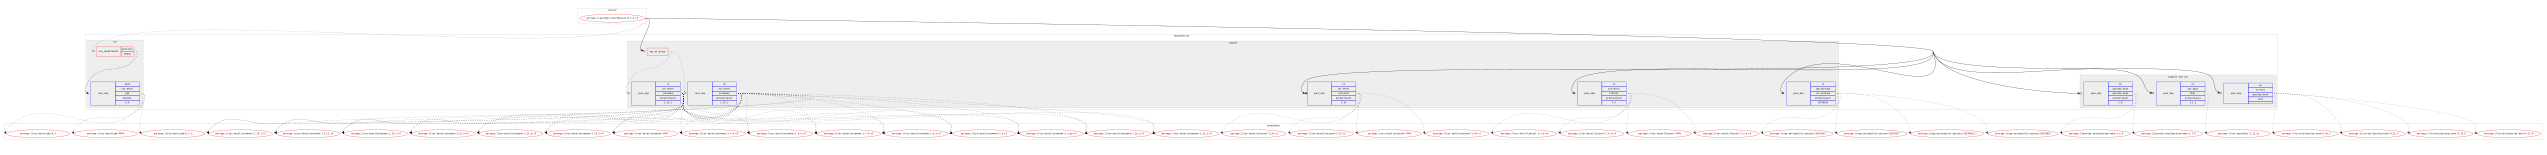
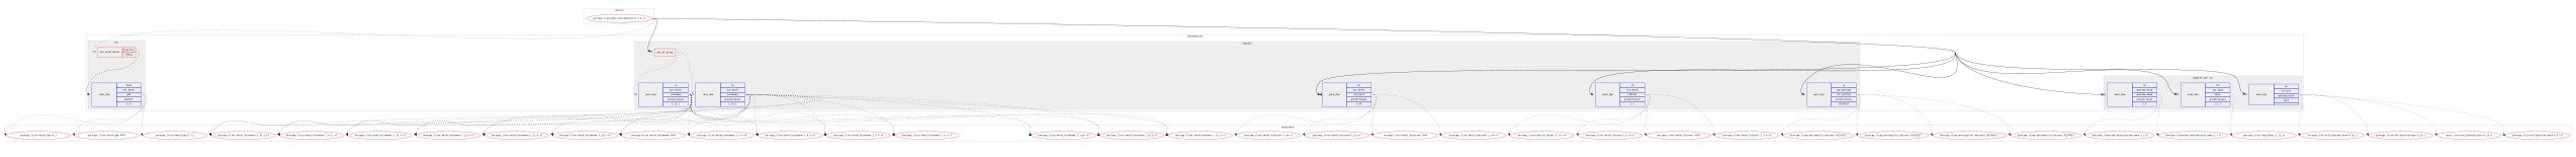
  digraph {
    compound=true
    concentrate=true
    fontname="JetBrains Mono"
    fontsize=10
    newrank=true
    rankdir=TB
    ranksep=1.5
    node [color=red fontname="JetBrains Mono" fontsize=10]
    edge [arrowhead=vee fontname="JetBrains Mono" headport=w style=dotted tailport=e weight=100]
    n1 [label="portage://gnustep-libs/dbuskit-0.1.1-r1" width=4]
    n2 [color=blue label=<<TABLE BORDER="0" CELLBORDER="1" CELLSPACING="0" CELLPADDING="4" WIDTH="220"><TR><TD ROWSPAN="6" CELLPADDING="30">pack_dep</TD></TR><TR><TD WIDTH="110">no</TD></TR><TR><TD>sys-devel</TD></TR><TR><TD>automake</TD></TR><TR><TD>greaterequal</TD></TR><TR><TD>1.16.1</TD></TR></TABLE>> shape=none]
    n3 [color=blue label=<<TABLE BORDER="0" CELLBORDER="1" CELLSPACING="0" CELLPADDING="4" WIDTH="220"><TR><TD ROWSPAN="6" CELLPADDING="30">pack_dep</TD></TR><TR><TD WIDTH="110">no</TD></TR><TR><TD>sys-devel</TD></TR><TR><TD>automake</TD></TR><TR><TD>greaterequal</TD></TR><TR><TD>1.15.1</TD></TR></TABLE>> shape=none]
    n4 [label=<<TABLE BORDER="0" CELLBORDER="1" CELLSPACING="0" CELLPADDING="4"><TR><TD CELLPADDING="10">any_of_group</TD></TR></TABLE>> shape=none]
    n5 [color=blue label=<<TABLE BORDER="0" CELLBORDER="1" CELLSPACING="0" CELLPADDING="4" WIDTH="220"><TR><TD ROWSPAN="6" CELLPADDING="30">pack_dep</TD></TR><TR><TD WIDTH="110">no</TD></TR><TR><TD>app-portage</TD></TR><TR><TD>elt-patches</TD></TR><TR><TD>greaterequal</TD></TR><TR><TD>20170815</TD></TR></TABLE>> shape=none]
    n6 [color=blue label=<<TABLE BORDER="0" CELLBORDER="1" CELLSPACING="0" CELLPADDING="4" WIDTH="220"><TR><TD ROWSPAN="6" CELLPADDING="30">pack_dep</TD></TR><TR><TD WIDTH="110">no</TD></TR><TR><TD>sys-devel</TD></TR><TR><TD>autoconf</TD></TR><TR><TD>greaterequal</TD></TR><TR><TD>2.69</TD></TR></TABLE>> shape=none]
    n7 [color=blue label=<<TABLE BORDER="0" CELLBORDER="1" CELLSPACING="0" CELLPADDING="4" WIDTH="220"><TR><TD ROWSPAN="6" CELLPADDING="30">pack_dep</TD></TR><TR><TD WIDTH="110">no</TD></TR><TR><TD>sys-devel</TD></TR><TR><TD>libtool</TD></TR><TR><TD>greaterequal</TD></TR><TR><TD>2.4</TD></TR></TABLE>> shape=none]
    n8 [color=blue label=<<TABLE BORDER="0" CELLBORDER="1" CELLSPACING="0" CELLPADDING="4" WIDTH="220"><TR><TD ROWSPAN="6" CELLPADDING="30">pack_dep</TD></TR><TR><TD WIDTH="110">no</TD></TR><TR><TD>gnustep-base</TD></TR><TR><TD>gnustep-make</TD></TR><TR><TD>greaterequal</TD></TR><TR><TD>2.0</TD></TR></TABLE>> shape=none]
    n9 [color=blue label=<<TABLE BORDER="0" CELLBORDER="1" CELLSPACING="0" CELLPADDING="4" WIDTH="220"><TR><TD ROWSPAN="6" CELLPADDING="30">pack_dep</TD></TR><TR><TD WIDTH="110">no</TD></TR><TR><TD>sys-apps</TD></TR><TR><TD>dbus</TD></TR><TR><TD>greaterequal</TD></TR><TR><TD>1.2.1</TD></TR></TABLE>> shape=none]
    n10 [color=blue label=<<TABLE BORDER="0" CELLBORDER="1" CELLSPACING="0" CELLPADDING="4" WIDTH="220"><TR><TD ROWSPAN="6" CELLPADDING="30">pack_dep</TD></TR><TR><TD WIDTH="110">no</TD></TR><TR><TD>virtual</TD></TR><TR><TD>gnustep-back</TD></TR><TR><TD>none</TD></TR><TR><TD></TD></TR></TABLE>> shape=none]
    n11 [color=blue label=<<TABLE BORDER="0" CELLBORDER="1" CELLSPACING="0" CELLPADDING="4" WIDTH="220"><TR><TD ROWSPAN="6" CELLPADDING="30">pack_dep</TD></TR><TR><TD WIDTH="110">weak</TD></TR><TR><TD>sys-devel</TD></TR><TR><TD>gdb</TD></TR><TR><TD>smaller</TD></TR><TR><TD>6.0</TD></TR></TABLE>> shape=none]
    n12 [label=<<TABLE BORDER="0" CELLBORDER="1" CELLSPACING="0" CELLPADDING="4"><TR><TD ROWSPAN="3" CELLPADDING="10">use_conditional</TD></TR><TR><TD>positive</TD></TR><TR><TD>debug</TD></TR></TABLE>> shape=none]
    n13 [label="portage://sys-devel/automake-1.10.3-r3" width=4]
    n14 [label="portage://sys-devel/automake-1.11.6-r3" width=4]
    n15 [label="portage://sys-devel/automake-1.12.9-r2" width=4]
    n16 [label="portage://sys-devel/automake-1.13.4-r2" width=4]
    n17 [label="portage://sys-devel/automake-1.14.1-r2" width=4]
    n18 [label="portage://sys-devel/automake-1.15.1-r2" width=4]
-   n19 [label="portage://sys-devel/automake-1.16.1-r1" width=4]
+   n19 [label="portage://sys-none/automake-1.16.1-r1" width=4]
    n20 [label="portage://sys-devel/automake-1.16.1-r2" width=4]
    n21 [label="portage://sys-devel/automake-1.4_p6-r2" width=4]
-   n22 [label="portage://sys-devel/automake-1.5-r2" width=4]
    n23 [label="portage://sys-devel/automake-1.6.3-r2" width=4]
    n24 [label="portage://sys-devel/automake-1.7.9-r3" width=4]
    n25 [label="portage://sys-devel/automake-1.8.5-r5" width=4]
    n26 [label="portage://sys-devel/automake-1.9.6-r5" width=4]
    n27 [label="portage://sys-devel/automake-9999" width=4]
    n28 [label="portage://app-portage/elt-patches-20170317" width=4]
    n29 [label="portage://app-portage/elt-patches-20170422" width=4]
    n30 [label="portage://app-portage/elt-patches-20170815" width=4]
    n31 [label="portage://app-portage/elt-patches-20170826.1" width=4]
    n32 [label="portage://sys-devel/autoconf-2.13-r1" width=4]
    n33 [label="portage://sys-devel/autoconf-2.64-r1" width=4]
    n34 [label="portage://sys-devel/autoconf-2.69-r4" width=4]
    n35 [label="portage://sys-devel/autoconf-9999" width=4]
    n36 [label="portage://sys-devel/libtool-2.4.6-r3" width=4]
    n37 [label="portage://sys-devel/libtool-2.4.6-r4" width=4]
    n38 [label="portage://sys-devel/libtool-2.4.6-r5" width=4]
    n39 [label="portage://sys-devel/libtool-9999" width=4]
    n40 [label="portage://sys-apps/dbus-1.12.16" width=4]
    n41 [label="portage://gnustep-base/gnustep-make-2.6.8" width=4]
    n42 [label="portage://gnustep-base/gnustep-make-2.7.0" width=4]
-   n43 [label="portage://virtual/gnustep-back-0.25.0" width=4]
+   n43 [label="pack://virtual/gnustep-back-0.25.0" width=4]
    n44 [label="portage://virtual/gnustep-back-0.25.1" width=4]
    n45 [label="portage://virtual/gnustep-back-0.26.2" width=4]
    n46 [label="portage://virtual/gnustep-back-0.27.0" width=4]
    n47 [label="portage://sys-devel/gdb-8.3" width=4]
    n48 [label="portage://sys-devel/gdb-8.3.1" width=4]
    n49 [label="portage://sys-devel/gdb-9999" width=4]
    subgraph cluster_1 {
      color=gray
      label=<<i>ebuild</i>>
      rank=same
      n1
    }
    subgraph cluster_2 {
      color=gray
      label=<<i>dependencies</i>>
      subgraph cluster_3 {
        color=gray
        fillcolor="#eeeeee"
        label=<<i>compile</i>>
        style=filled
        subgraph sub_4 {
          color=gray
          fillcolor="#eeeeee"
          label=<<i>compile</i>>
          style=filled
          n4
          subgraph sub_5 {
            color=gray
            fillcolor="#eeeeee"
            label=<<i>compile</i>>
            style=filled
            n2
          }
          subgraph sub_6 {
            color=gray
            fillcolor="#eeeeee"
            label=<<i>compile</i>>
            style=filled
            n3
          }
        }
        subgraph sub_7 {
          color=gray
          fillcolor="#eeeeee"
          label=<<i>compile</i>>
          style=filled
          n5
        }
        subgraph sub_8 {
          color=gray
          fillcolor="#eeeeee"
          label=<<i>compile</i>>
          style=filled
          n6
        }
        subgraph sub_9 {
          color=gray
          fillcolor="#eeeeee"
          label=<<i>compile</i>>
          style=filled
          n7
        }
      }
      subgraph cluster_10 {
        color=gray
        fillcolor="#eeeeee"
        label=<<i>compile and run</i>>
        style=filled
        subgraph sub_11 {
          color=gray
          fillcolor="#eeeeee"
          label=<<i>compile and run</i>>
          style=filled
          n8
        }
        subgraph sub_12 {
          color=gray
          fillcolor="#eeeeee"
          label=<<i>compile and run</i>>
          style=filled
          n9
        }
        subgraph sub_13 {
          color=gray
          fillcolor="#eeeeee"
          label=<<i>compile and run</i>>
          style=filled
          n10
        }
      }
      subgraph cluster_14 {
        color=gray
        fillcolor="#eeeeee"
        label=<<i>run</i>>
        style=filled
        subgraph sub_15 {
          color=gray
          fillcolor="#eeeeee"
          label=<<i>run</i>>
          style=filled
          n12
          subgraph sub_16 {
            color=gray
            fillcolor="#eeeeee"
            label=<<i>run</i>>
            style=filled
            n11
          }
        }
      }
    }
    subgraph cluster_17 {
      color=gray
      label=<<i>candidates</i>>
      rank=same
      subgraph sub_18 {
        color=black
        label=<<i>candidates</i>>
        nodesep=1
        rank=same
        n13
        n14
        n15
        n16
        n17
        n18
        n19
        n20
        n21
-       n22
        n23
        n24
        n25
        n26
        n27
      }
      subgraph sub_19 {
        color=black
        label=<<i>candidates</i>>
        nodesep=1
        rank=same
        n13
        n14
        n15
        n16
        n17
        n18
        n19
        n20
        n21
-       n22
        n23
        n24
        n25
        n26
        n27
      }
      subgraph sub_20 {
        color=black
        label=<<i>candidates</i>>
        nodesep=1
        rank=same
        n28
        n29
        n30
        n31
      }
      subgraph sub_21 {
        color=black
        label=<<i>candidates</i>>
        nodesep=1
        rank=same
        n32
        n33
        n34
        n35
      }
      subgraph sub_22 {
        color=black
        label=<<i>candidates</i>>
        nodesep=1
        rank=same
        n36
        n37
        n38
        n39
      }
      subgraph sub_23 {
        color=black
        label=<<i>candidates</i>>
        nodesep=1
        rank=same
        n40
      }
      subgraph sub_24 {
        color=black
        label=<<i>candidates</i>>
        nodesep=1
        rank=same
        n41
        n42
      }
      subgraph sub_25 {
        color=black
        label=<<i>candidates</i>>
        nodesep=1
        rank=same
        n43
        n44
        n45
        n46
      }
      subgraph sub_26 {
        color=black
        label=<<i>candidates</i>>
        nodesep=1
        rank=same
        n47
        n48
        n49
      }
    }
    n1 -> n4 [arrowhead=odotvee style=solid weight=20]
    n1 -> n5 [style=solid weight=20]
    n1 -> n6 [style=solid weight=20]
    n1 -> n7 [style=solid weight=20]
    n1 -> n8 [arrowhead=odotvee style=solid weight=20]
    n1 -> n9 [arrowhead=odotvee style=solid weight=20]
    n1 -> n10 [arrowhead=odotvee style=solid weight=20]
    n1 -> n12 [arrowhead=odot weight=20]
    n2 -> n13
    n2 -> n14
    n2 -> n15
    n2 -> n16
    n2 -> n17
    n2 -> n18
    n2 -> n19
    n2 -> n20
    n2 -> n21
-   n2 -> n22
    n2 -> n23
    n2 -> n24
    n2 -> n25
    n2 -> n26
    n2 -> n27
    n3 -> n13
    n3 -> n14
    n3 -> n15
    n3 -> n16
    n3 -> n17
    n3 -> n18
    n3 -> n19
    n3 -> n20
    n3 -> n21
-   n3 -> n22
    n3 -> n23
    n3 -> n24
    n3 -> n25
    n3 -> n26
    n3 -> n27
    n4 -> n2 [arrowhead=oinv weight=20]
    n4 -> n3 [arrowhead=oinv weight=20]
    n5 -> n28
    n5 -> n29
    n5 -> n30
    n5 -> n31
    n6 -> n32
    n6 -> n33
    n6 -> n34
    n6 -> n35
    n7 -> n36
    n7 -> n37
    n7 -> n38
    n7 -> n39
    n8 -> n41
    n8 -> n42
    n9 -> n40
    n10 -> n43
    n10 -> n44
    n10 -> n45
    n10 -> n46
    n11 -> n47
    n11 -> n48
    n11 -> n49
    n12 -> n11 [style=dashed weight=20]
  }
